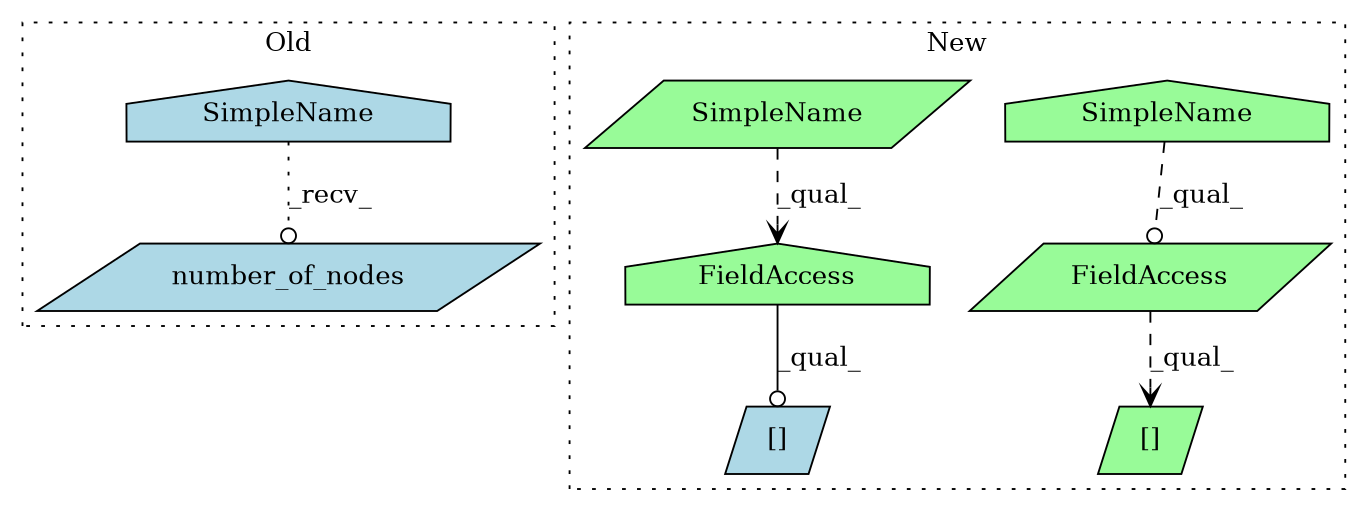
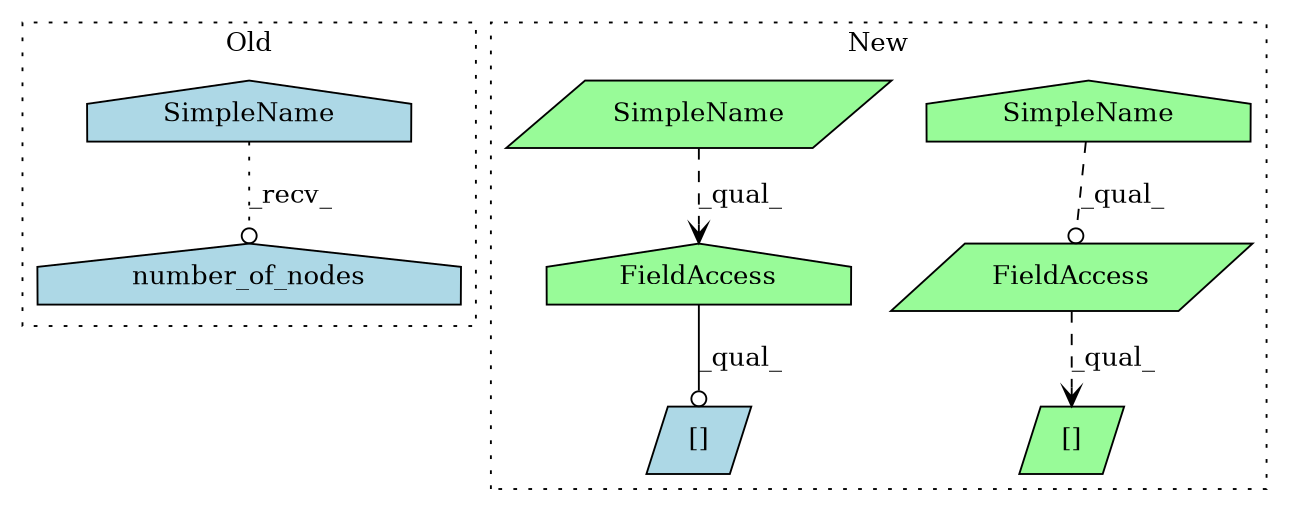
  digraph {
    node [a=42 l=1 s=19236 shape=parallelogram style=filled fillcolor=palegreen]
    edge [style=dashed arrowhead=odot]
-   n1 [a=32 l=17 label=number_of_nodes s=15831 fillcolor=lightblue]
+   n1 [a=32 l=17 label=number_of_nodes s=15831 shape=house fillcolor=lightblue]
    n2 [label=SimpleName s=15829 shape=house fillcolor=lightblue]
    n3 [a=2 l="8,1" label="[]" s="19236,19251" fillcolor=lightblue]
    n4 [a=22 l=7 label=FieldAccess shape=house]
    n5 [a=22 l=7 label=FieldAccess s=19114]
    n6 [a=2 l="8,1" label="[]" s="19114,19129"]
    n7 [label=SimpleName s=19114 shape=house]
    n8 [label=SimpleName]
    subgraph cluster_1 {
      label=Old
      style=dotted
      n1
      n2
    }
    subgraph cluster_2 {
      label=New
      style=dotted
      n3
      n4
      n5
      n6
      n7
      n8
    }
    n2 -> n1 [label=_recv_ style=dotted]
    n4 -> n3 [label=_qual_ style=solid]
    n5 -> n6 [label=_qual_ arrowhead=vee]
    n7 -> n5 [label=_qual_]
    n8 -> n4 [label=_qual_ arrowhead=vee]
  }
